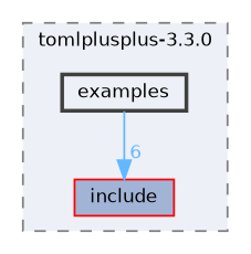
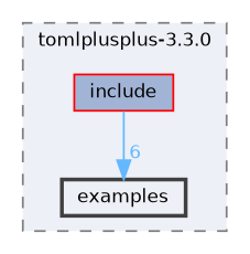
  digraph {
    compound=true
    node [fontname=Helvetica fontsize=10 shape=box]
    n1 [color=red fillcolor="#a2b4d6" height=0.2 label=include style=filled width=0.4]
    n2 [color=grey25 fillcolor="#edf0f7" height=0.2 label=examples style="filled,bold" width=0.4]
    subgraph cluster_1 {
      bgcolor="#edf0f7"
      fontname=Helvetica
      fontsize=10
      label="tomlplusplus-3.3.0"
      pencolor=grey50
      style="filled,dashed"
      n1
      n2
    }
-   n2 -> n1 [color=steelblue1 fontcolor=steelblue1 fontname=Helvetica fontsize=10 headlabel=6 labeldistance=1.5 labelfontname=Helvetica labelfontsize=10]
+   n1 -> n2 [color=steelblue1 fontcolor=steelblue1 fontname=Helvetica fontsize=10 headlabel=6 labeldistance=1.5 labelfontname=Helvetica labelfontsize=10]
  }
